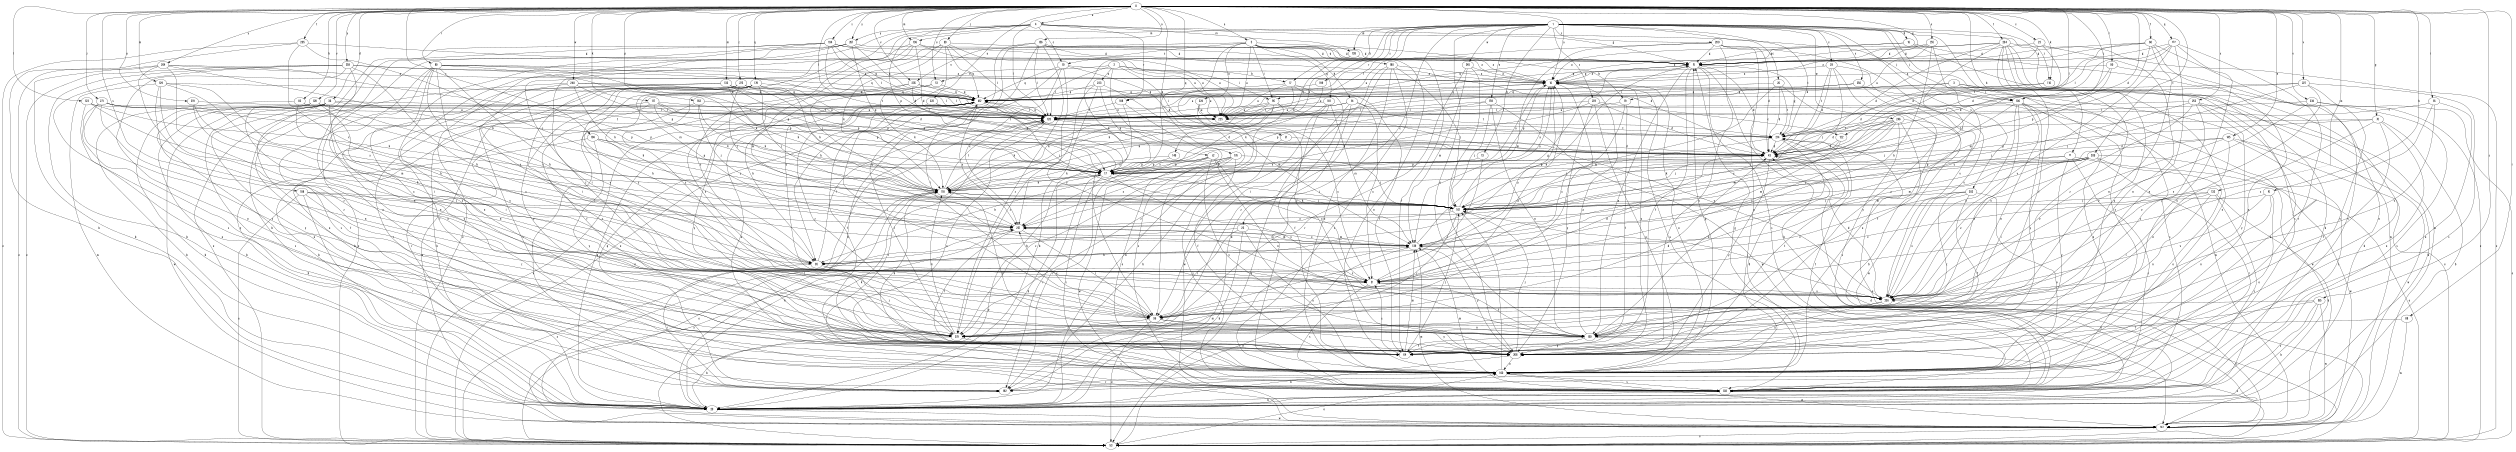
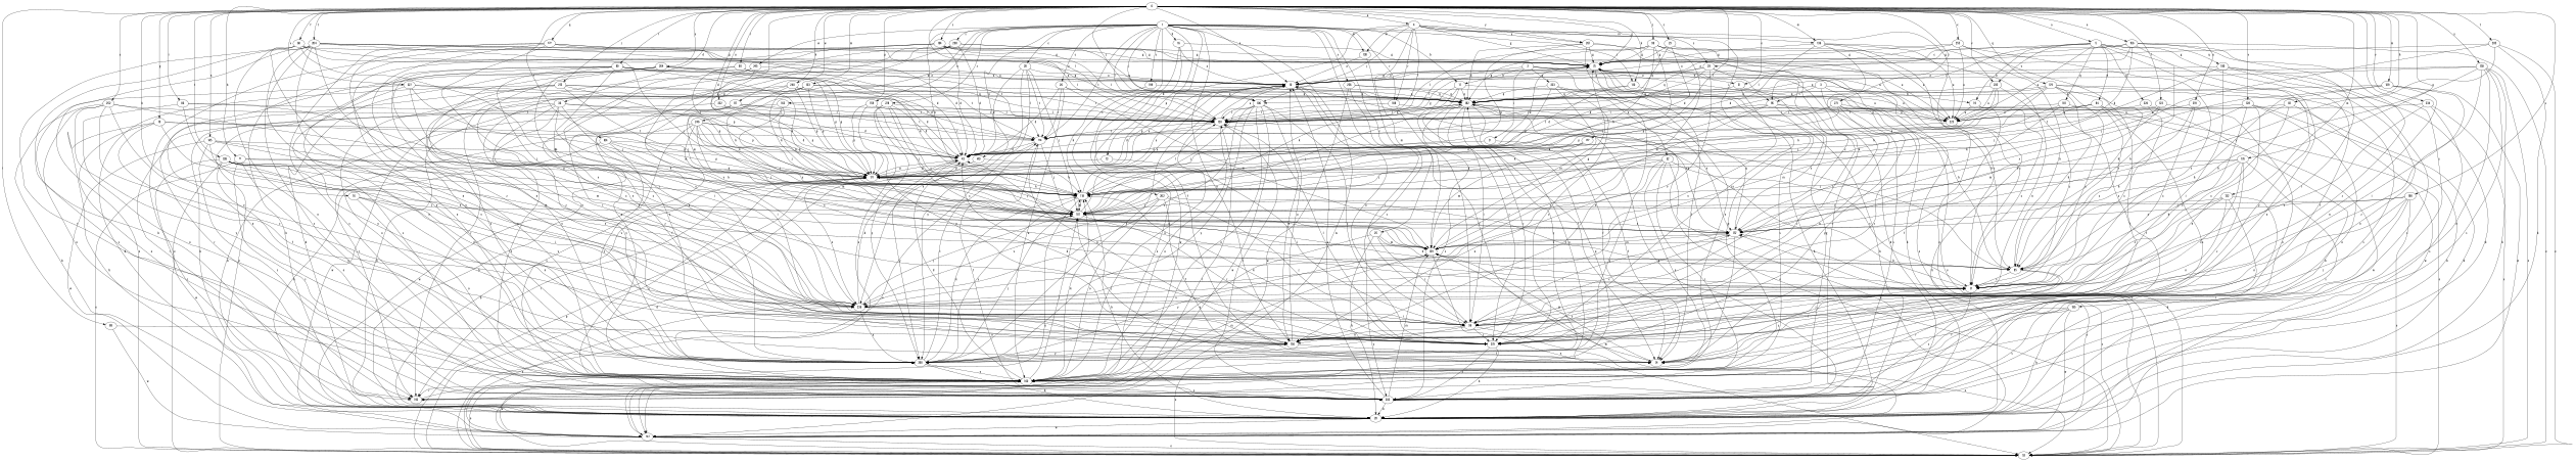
  strict digraph {
    fontname=Oswald
    node [fontname=Oswald]
    edge [fontname=Oswald]
    0
    4
    5
    10
    23
    36
    43
    51
    60
    70
    75
    76
    77
    82
    86
    88
    89
    90
    99
    106
    110
    117
    122
    123
    128
    129
    132
    133
    136
    145
    156
    163
    171
    172
    176
    179
    184
    194
    195
    198
    204
    205
    209
    219
    222
    227
    228
    234
    235
    240
    252
    255
    259
    264
    267
    271
    275
    138
    188
    53
    29
    139
    279
    64
    95
    19
    84
    160
    180
    181
    224
    225
    268
    96
    182
    150
    203
    247
    20
    85
    236
    214
    192
    107
    118
    31
    257
    1
    13
    16
    17
    25
    26
    28
    149
    159
    199
    200
    202
    245
    246
    256
    278
    2
    52
    91
    223
    3
    0 -> 4 [label=a]
    0 -> 5 [label=a]
    0 -> 10 [label=a]
    0 -> 23 [label=c]
    0 -> 36 [label=d]
    0 -> 43 [label=d]
    0 -> 51 [label=e]
    0 -> 60 [label=f]
    0 -> 70 [label=g]
    0 -> 75 [label=g]
    0 -> 76 [label=h]
    0 -> 77 [label=h]
    0 -> 82 [label=h]
    0 -> 86 [label=i]
    0 -> 88 [label=i]
    0 -> 89 [label=i]
    0 -> 90 [label=i]
    0 -> 99 [label=j]
    0 -> 106 [label=j]
    0 -> 110 [label=k]
    0 -> 117 [label=k]
    0 -> 122 [label=l]
    0 -> 123 [label=l]
    0 -> 128 [label=l]
    0 -> 129 [label=m]
    0 -> 132 [label=m]
    0 -> 133 [label=m]
    0 -> 136 [label=m]
    0 -> 145 [label=n]
    0 -> 156 [label=o]
    0 -> 163 [label=p]
    0 -> 171 [label=p]
    0 -> 172 [label=q]
    0 -> 176 [label=q]
    0 -> 179 [label=q]
    0 -> 184 [label=r]
    0 -> 194 [label=s]
    0 -> 195 [label=s]
    0 -> 198 [label=s]
    0 -> 204 [label=t]
    0 -> 205 [label=t]
    0 -> 209 [label=t]
    0 -> 219 [label=u]
    0 -> 222 [label=u]
    0 -> 227 [label=v]
    0 -> 228 [label=v]
    0 -> 234 [label=v]
    0 -> 235 [label=v]
    0 -> 240 [label=w]
    0 -> 252 [label=x]
    0 -> 255 [label=x]
    0 -> 259 [label=y]
    0 -> 264 [label=y]
    0 -> 267 [label=y]
    0 -> 271 [label=z]
    0 -> 275 [label=z]
    4 -> 75 [label=g]
    4 -> 106 [label=j]
    4 -> 128 [label=l]
    4 -> 171 [label=p]
    4 -> 267 [label=y]
    4 -> 138 [label=m]
    4 -> 188 [label=r]
    4 -> 53 [label=e]
    4 -> 29 [label=c]
    4 -> 139 [label=m]
    4 -> 279 [label=z]
    5 -> 235 [label=v]
    5 -> 29 [label=c]
    5 -> 64 [label=f]
    5 -> 95 [label=i]
    5 -> 19 [label=b]
    5 -> 84 [label=h]
    5 -> 160 [label=o]
    5 -> 180 [label=q]
    5 -> 181 [label=q]
    5 -> 224 [label=u]
    5 -> 225 [label=u]
    5 -> 268 [label=y]
    10 -> 75 [label=g]
    10 -> 171 [label=p]
    10 -> 160 [label=o]
    10 -> 268 [label=y]
    10 -> 96 [label=i]
    10 -> 182 [label=q]
    23 -> 43 [label=d]
    23 -> 75 [label=g]
    23 -> 182 [label=q]
    23 -> 150 [label=n]
    36 -> 128 [label=l]
    36 -> 171 [label=p]
    36 -> 64 [label=f]
    36 -> 268 [label=y]
    36 -> 96 [label=i]
    36 -> 203 [label=s]
    36 -> 247 [label=w]
    36 -> 20 [label=b]
    43 -> 171 [label=p]
    43 -> 268 [label=y]
    51 -> 182 [label=q]
    51 -> 85 [label=h]
    51 -> 236 [label=v]
    60 -> 10 [label=a]
    60 -> 75 [label=g]
    60 -> 139 [label=m]
    60 -> 160 [label=o]
    60 -> 150 [label=n]
    60 -> 214 [label=t]
    60 -> 192 [label=r]
    70 -> 171 [label=p]
    70 -> 64 [label=f]
    70 -> 160 [label=o]
    70 -> 20 [label=b]
    70 -> 236 [label=v]
    70 -> 214 [label=t]
    75 -> 10 [label=a]
    75 -> 43 [label=d]
    75 -> 64 [label=f]
    75 -> 150 [label=n]
    75 -> 203 [label=s]
    75 -> 20 [label=b]
    75 -> 85 [label=h]
    76 -> 160 [label=o]
    76 -> 150 [label=n]
    76 -> 236 [label=v]
    76 -> 107 [label=j]
    77 -> 171 [label=p]
    77 -> 53 [label=e]
    77 -> 268 [label=y]
    77 -> 203 [label=s]
    77 -> 118 [label=k]
    82 -> 128 [label=l]
    82 -> 20 [label=b]
    82 -> 31 [label=c]
    82 -> 257 [label=x]
    86 -> 128 [label=l]
    86 -> 160 [label=o]
    86 -> 236 [label=v]
    86 -> 31 [label=c]
    88 -> 150 [label=n]
    88 -> 247 [label=w]
    89 -> 10 [label=a]
    89 -> 171 [label=p]
    89 -> 279 [label=z]
    89 -> 160 [label=o]
    89 -> 96 [label=i]
    89 -> 203 [label=s]
    89 -> 85 [label=h]
    89 -> 236 [label=v]
    89 -> 214 [label=t]
    89 -> 118 [label=k]
    90 -> 10 [label=a]
    90 -> 43 [label=d]
    90 -> 171 [label=p]
    90 -> 160 [label=o]
    99 -> 75 [label=g]
    99 -> 128 [label=l]
    99 -> 139 [label=m]
    99 -> 225 [label=u]
    99 -> 182 [label=q]
    99 -> 107 [label=j]
    99 -> 118 [label=k]
    99 -> 31 [label=c]
    106 -> 128 [label=l]
    106 -> 279 [label=z]
    106 -> 160 [label=o]
    106 -> 268 [label=y]
    106 -> 150 [label=n]
    106 -> 247 [label=w]
    106 -> 236 [label=v]
    106 -> 107 [label=j]
    110 -> 43 [label=d]
    110 -> 182 [label=q]
    110 -> 20 [label=b]
    117 -> 128 [label=l]
    117 -> 171 [label=p]
    117 -> 279 [label=z]
    117 -> 20 [label=b]
    117 -> 214 [label=t]
    117 -> 118 [label=k]
    122 -> 43 [label=d]
    122 -> 139 [label=m]
    122 -> 107 [label=j]
    123 -> 139 [label=m]
    123 -> 160 [label=o]
    123 -> 225 [label=u]
    123 -> 118 [label=k]
    128 -> 10 [label=a]
    128 -> 43 [label=d]
    128 -> 160 [label=o]
    128 -> 182 [label=q]
    128 -> 214 [label=t]
    129 -> 279 [label=z]
    129 -> 182 [label=q]
    129 -> 150 [label=n]
    129 -> 247 [label=w]
    129 -> 85 [label=h]
    129 -> 257 [label=x]
    132 -> 96 [label=i]
    132 -> 150 [label=n]
    132 -> 203 [label=s]
    132 -> 20 [label=b]
    132 -> 107 [label=j]
    132 -> 31 [label=c]
    133 -> 128 [label=l]
    133 -> 171 [label=p]
    133 -> 268 [label=y]
    133 -> 182 [label=q]
    133 -> 20 [label=b]
    133 -> 118 [label=k]
    136 -> 43 [label=d]
    136 -> 75 [label=g]
    136 -> 225 [label=u]
    136 -> 96 [label=i]
    136 -> 85 [label=h]
    136 -> 31 [label=c]
    145 -> 43 [label=d]
    145 -> 139 [label=m]
    145 -> 150 [label=n]
    145 -> 203 [label=s]
    145 -> 247 [label=w]
    145 -> 236 [label=v]
    156 -> 10 [label=a]
    156 -> 43 [label=d]
    156 -> 75 [label=g]
    156 -> 128 [label=l]
    156 -> 53 [label=e]
    156 -> 279 [label=z]
    156 -> 96 [label=i]
    156 -> 85 [label=h]
    163 -> 128 [label=l]
    163 -> 192 [label=r]
    163 -> 107 [label=j]
    163 -> 118 [label=k]
    171 -> 10 [label=a]
    171 -> 203 [label=s]
    171 -> 20 [label=b]
    171 -> 236 [label=v]
    171 -> 192 [label=r]
    171 -> 107 [label=j]
    171 -> 118 [label=k]
    172 -> 43 [label=d]
    172 -> 75 [label=g]
    172 -> 128 [label=l]
    172 -> 268 [label=y]
    172 -> 150 [label=n]
    172 -> 203 [label=s]
    172 -> 236 [label=v]
    176 -> 171 [label=p]
    176 -> 279 [label=z]
    176 -> 96 [label=i]
    176 -> 203 [label=s]
    176 -> 85 [label=h]
    176 -> 107 [label=j]
    176 -> 257 [label=x]
    179 -> 171 [label=p]
    179 -> 64 [label=f]
    179 -> 182 [label=q]
    179 -> 203 [label=s]
    179 -> 247 [label=w]
    179 -> 85 [label=h]
    179 -> 107 [label=j]
    179 -> 118 [label=k]
    179 -> 31 [label=c]
    184 -> 43 [label=d]
    184 -> 171 [label=p]
    184 -> 268 [label=y]
    184 -> 20 [label=b]
    184 -> 107 [label=j]
    194 -> 43 [label=d]
    194 -> 75 [label=g]
    194 -> 128 [label=l]
    194 -> 53 [label=e]
    194 -> 160 [label=o]
    194 -> 225 [label=u]
    194 -> 182 [label=q]
    194 -> 20 [label=b]
    195 -> 64 [label=f]
    195 -> 96 [label=i]
    195 -> 203 [label=s]
    195 -> 247 [label=w]
    195 -> 20 [label=b]
    198 -> 53 [label=e]
    198 -> 279 [label=z]
    198 -> 150 [label=n]
    198 -> 192 [label=r]
    198 -> 107 [label=j]
    198 -> 257 [label=x]
    204 -> 43 [label=d]
    204 -> 75 [label=g]
    204 -> 53 [label=e]
    204 -> 279 [label=z]
    204 -> 160 [label=o]
    204 -> 268 [label=y]
    204 -> 182 [label=q]
    204 -> 203 [label=s]
    204 -> 20 [label=b]
    204 -> 107 [label=j]
    205 -> 75 [label=g]
    205 -> 53 [label=e]
    205 -> 20 [label=b]
    205 -> 107 [label=j]
    205 -> 257 [label=x]
    209 -> 171 [label=p]
    209 -> 139 [label=m]
    209 -> 160 [label=o]
    209 -> 96 [label=i]
    209 -> 247 [label=w]
    209 -> 236 [label=v]
    209 -> 192 [label=r]
    209 -> 107 [label=j]
    209 -> 257 [label=x]
    219 -> 225 [label=u]
    219 -> 85 [label=h]
    219 -> 31 [label=c]
    222 -> 43 [label=d]
    222 -> 128 [label=l]
    222 -> 192 [label=r]
    227 -> 268 [label=y]
    227 -> 182 [label=q]
    227 -> 203 [label=s]
    227 -> 236 [label=v]
    227 -> 214 [label=t]
    227 -> 107 [label=j]
    228 -> 128 [label=l]
    228 -> 160 [label=o]
    228 -> 150 [label=n]
    228 -> 20 [label=b]
    228 -> 236 [label=v]
    228 -> 257 [label=x]
    234 -> 128 [label=l]
    234 -> 53 [label=e]
    234 -> 203 [label=s]
    234 -> 236 [label=v]
    235 -> 171 [label=p]
    235 -> 225 [label=u]
    235 -> 182 [label=q]
    235 -> 118 [label=k]
    235 -> 31 [label=c]
    240 -> 128 [label=l]
    240 -> 171 [label=p]
    240 -> 160 [label=o]
    240 -> 96 [label=i]
    240 -> 182 [label=q]
    240 -> 118 [label=k]
    252 -> 128 [label=l]
    252 -> 279 [label=z]
    252 -> 160 [label=o]
    252 -> 268 [label=y]
    252 -> 20 [label=b]
    252 -> 236 [label=v]
    252 -> 107 [label=j]
    255 -> 10 [label=a]
    255 -> 75 [label=g]
    255 -> 225 [label=u]
    255 -> 85 [label=h]
    255 -> 31 [label=c]
    259 -> 10 [label=a]
    259 -> 53 [label=e]
    259 -> 160 [label=o]
    259 -> 96 [label=i]
    259 -> 182 [label=q]
    259 -> 203 [label=s]
    259 -> 20 [label=b]
    259 -> 85 [label=h]
    264 -> 10 [label=a]
    264 -> 171 [label=p]
    264 -> 53 [label=e]
    264 -> 279 [label=z]
    264 -> 150 [label=n]
    264 -> 20 [label=b]
    264 -> 118 [label=k]
    267 -> 75 [label=g]
    267 -> 171 [label=p]
    267 -> 53 [label=e]
    267 -> 160 [label=o]
    267 -> 182 [label=q]
    267 -> 203 [label=r]
    271 -> 171 [label=p]
    271 -> 279 [label=z]
    271 -> 225 [label=u]
    271 -> 268 [label=y]
    271 -> 150 [label=n]
    271 -> 214 [label=t]
    275 -> 43 [label=d]
    275 -> 171 [label=p]
    275 -> 268 [label=y]
    275 -> 182 [label=q]
    275 -> 20 [label=b]
    275 -> 192 [label=r]
    275 -> 107 [label=j]
    138 -> 10 [label=a]
    138 -> 96 [label=i]
    188 -> 128 [label=l]
    188 -> 203 [label=s]
    188 -> 257 [label=x]
    53 -> 43 [label=d]
    53 -> 171 [label=p]
    53 -> 160 [label=o]
    53 -> 257 [label=x]
    29 -> 10 [label=a]
    29 -> 43 [label=d]
    29 -> 182 [label=q]
    29 -> 20 [label=b]
    29 -> 236 [label=v]
    29 -> 257 [label=x]
    139 -> 75 [label=g]
    139 -> 53 [label=e]
    139 -> 268 [label=y]
    139 -> 85 [label=h]
    139 -> 257 [label=x]
    279 -> 43 [label=d]
    279 -> 128 [label=l]
    279 -> 203 [label=s]
    279 -> 20 [label=b]
    279 -> 118 [label=k]
    64 -> 139 [label=m]
    64 -> 107 [label=j]
    64 -> 31 [label=c]
    95 -> 128 [label=l]
    95 -> 279 [label=z]
    95 -> 225 [label=u]
    95 -> 236 [label=v]
    95 -> 118 [label=k]
    95 -> 257 [label=x]
    19 -> 64 [label=f]
    19 -> 225 [label=u]
    19 -> 31 [label=c]
    84 -> 128 [label=l]
    84 -> 53 [label=e]
    84 -> 160 [label=o]
    84 -> 225 [label=u]
    84 -> 214 [label=t]
    84 -> 31 [label=c]
    160 -> 43 [label=d]
    160 -> 75 [label=g]
    160 -> 203 [label=s]
    160 -> 247 [label=w]
    160 -> 192 [label=r]
    160 -> 107 [label=j]
    160 -> 118 [label=k]
    180 -> 10 [label=a]
    180 -> 160 [label=o]
    180 -> 96 [label=i]
    180 -> 203 [label=s]
    180 -> 20 [label=b]
    180 -> 107 [label=j]
    181 -> 128 [label=l]
    181 -> 139 [label=m]
    181 -> 64 [label=f]
    181 -> 247 [label=w]
    181 -> 118 [label=k]
    224 -> 225 [label=u]
    224 -> 20 [label=b]
    224 -> 31 [label=c]
    225 -> 20 [label=b]
    225 -> 118 [label=k]
    268 -> 160 [label=o]
    268 -> 20 [label=b]
    268 -> 214 [label=t]
    268 -> 107 [label=j]
    268 -> 118 [label=k]
    96 -> 10 [label=a]
    96 -> 53 [label=e]
    96 -> 279 [label=z]
    96 -> 268 [label=y]
    96 -> 150 [label=n]
    96 -> 257 [label=x]
    182 -> 128 [label=l]
    182 -> 53 [label=e]
    182 -> 279 [label=z]
    182 -> 64 [label=f]
    182 -> 160 [label=o]
    182 -> 268 [label=y]
    182 -> 96 [label=i]
    182 -> 107 [label=j]
    182 -> 257 [label=x]
    150 -> 10 [label=a]
    150 -> 53 [label=e]
    150 -> 64 [label=f]
    150 -> 268 [label=y]
    150 -> 31 [label=c]
    203 -> 10 [label=a]
    203 -> 75 [label=g]
    203 -> 128 [label=l]
    203 -> 139 [label=m]
    203 -> 20 [label=b]
    203 -> 214 [label=t]
    247 -> 128 [label=l]
    247 -> 53 [label=e]
    247 -> 139 [label=m]
    247 -> 236 [label=v]
    247 -> 257 [label=x]
    20 -> 182 [label=q]
    20 -> 247 [label=w]
    20 -> 118 [label=k]
    85 -> 128 [label=l]
    85 -> 279 [label=z]
    85 -> 192 [label=r]
    85 -> 31 [label=c]
    236 -> 43 [label=d]
    236 -> 268 [label=y]
    236 -> 96 [label=i]
    236 -> 107 [label=j]
    214 -> 43 [label=d]
    214 -> 75 [label=g]
    214 -> 53 [label=e]
    214 -> 150 [label=n]
    214 -> 107 [label=j]
    192 -> 139 [label=m]
    192 -> 182 [label=q]
    107 -> 10 [label=a]
    107 -> 279 [label=z]
    107 -> 118 [label=k]
    107 -> 257 [label=x]
    118 -> 10 [label=a]
    118 -> 128 [label=l]
    118 -> 53 [label=e]
    118 -> 268 [label=y]
    118 -> 107 [label=j]
    31 -> 10 [label=a]
    31 -> 43 [label=d]
    31 -> 203 [label=s]
    31 -> 236 [label=v]
    257 -> 139 [label=m]
    257 -> 64 [label=f]
    257 -> 96 [label=i]
    257 -> 182 [label=q]
    1 -> 106 [label=j]
    1 -> 110 [label=z]
    1 -> 128 [label=l]
    1 -> 136 [label=m]
    1 -> 138 [label=m]
    1 -> 188 [label=r]
    1 -> 64 [label=f]
    1 -> 150 [label=n]
    1 -> 203 [label=s]
    1 -> 247 [label=w]
    1 -> 214 [label=t]
    1 -> 118 [label=k]
    1 -> 13 [label=b]
    1 -> 16 [label=b]
    1 -> 17 [label=b]
    1 -> 25 [label=c]
    1 -> 26 [label=c]
    1 -> 28 [label=c]
    1 -> 149 [label=n]
    1 -> 159 [label=o]
    1 -> 199 [label=s]
    1 -> 200 [label=s]
    1 -> 202 [label=s]
    1 -> 245 [label=w]
    1 -> 246 [label=w]
    1 -> 256 [label=x]
    1 -> 278 [label=z]
    13 -> 171 [label=p]
    13 -> 96 [label=i]
    16 -> 10 [label=a]
    16 -> 75 [label=g]
    16 -> 53 [label=e]
    16 -> 247 [label=w]
    17 -> 279 [label=z]
    17 -> 64 [label=f]
    17 -> 225 [label=u]
    17 -> 182 [label=q]
    17 -> 118 [label=k]
    25 -> 139 [label=m]
    25 -> 160 [label=o]
    25 -> 96 [label=i]
    25 -> 20 [label=b]
    25 -> 85 [label=h]
    26 -> 43 [label=d]
    26 -> 139 [label=m]
    26 -> 160 [label=o]
    26 -> 182 [label=q]
    26 -> 214 [label=t]
    28 -> 10 [label=a]
    28 -> 43 [label=d]
    28 -> 268 [label=y]
    28 -> 236 [label=v]
    28 -> 214 [label=t]
    28 -> 107 [label=j]
    149 -> 171 [label=p]
    149 -> 118 [label=k]
    159 -> 128 [label=l]
    159 -> 171 [label=p]
    159 -> 150 [label=n]
-   159 -> 247 [label=w]
    159 -> 107 [label=j]
    199 -> 182 [label=q]
    199 -> 118 [label=k]
    200 -> 43 [label=d]
    200 -> 75 [label=g]
    200 -> 139 [label=m]
    200 -> 160 [label=o]
    200 -> 225 [label=u]
    200 -> 268 [label=y]
    200 -> 236 [label=v]
    202 -> 279 [label=z]
    202 -> 64 [label=f]
    202 -> 160 [label=o]
    202 -> 236 [label=v]
    202 -> 107 [label=j]
    202 -> 31 [label=c]
    245 -> 10 [label=a]
    245 -> 139 [label=m]
    245 -> 268 [label=y]
    245 -> 192 [label=r]
    246 -> 43 [label=d]
    246 -> 139 [label=m]
    246 -> 203 [label=s]
    246 -> 247 [label=w]
    246 -> 20 [label=b]
    246 -> 214 [label=t]
    246 -> 107 [label=j]
    246 -> 31 [label=c]
    246 -> 257 [label=x]
    256 -> 64 [label=f]
    256 -> 225 [label=u]
    256 -> 182 [label=q]
    256 -> 247 [label=w]
    278 -> 43 [label=d]
    278 -> 128 [label=l]
    278 -> 160 [label=o]
    278 -> 268 [label=y]
-   278 -> 122 [label=c]
+   278 -> 31 [label=c]
    278 -> 257 [label=x]
    2 -> 51 [label=e]
    2 -> 128 [label=l]
    2 -> 95 [label=i]
    2 -> 17 [label=b]
    2 -> 52 [label=e]
    2 -> 91 [label=i]
    2 -> 223 [label=u]
    52 -> 171 [label=p]
    52 -> 160 [label=o]
    52 -> 268 [label=y]
    52 -> 150 [label=n]
    52 -> 247 [label=w]
    52 -> 192 [label=r]
    52 -> 31 [label=c]
    91 -> 43 [label=d]
    91 -> 64 [label=f]
    223 -> 171 [label=p]
    223 -> 139 [label=m]
    223 -> 279 [label=z]
    223 -> 182 [label=q]
    223 -> 20 [label=b]
    3 -> 106 [label=j]
    3 -> 53 [label=e]
    3 -> 95 [label=i]
    3 -> 19 [label=b]
    3 -> 203 [label=s]
  }
